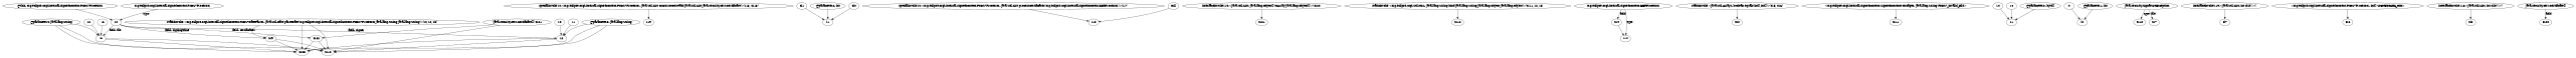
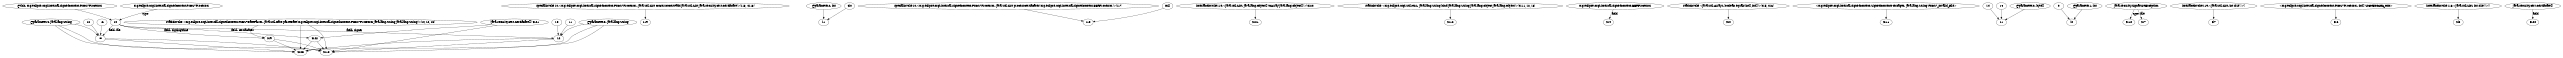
  digraph {
    n1 [label="@parameter4: java.lang.String"]
    n2 [label="$r23"]
    n3 [label="$r18"]
    n4 [label=r3]
    n5 [label="staticinvoke <org.eclipse.osgi.internal.signedcontent.PKCS7DateParser: java.util.Date parseDate(org.eclipse.osgi.internal.signedcontent.PKCS7Processor,java.lang.String,java.lang.String)>(r0, r2, r3)"]
    n6 [label="$r9"]
    n7 [label=r2]
    n8 [label="specialinvoke r0.<org.eclipse.osgi.internal.signedcontent.PKCS7Processor: java.util.List constructCertPath(java.util.List,java.security.cert.Certificate)>(r13, $r18)"]
    n9 [label=r19]
    n10 [label="(java.security.cert.Certificate[]) $r21"]
    n11 [label="$r22"]
    n12 [label="@this: org.eclipse.osgi.internal.signedcontent.PKCS7Processor"]
    n13 [label=r0]
-   n14 [label="$i1"]
    n15 [label=i1]
    n16 [label="specialinvoke r0.<org.eclipse.osgi.internal.signedcontent.PKCS7Processor: java.util.List processCertificates(org.eclipse.osgi.internal.signedcontent.BERProcessor)>(r17)"]
    n17 [label=r13]
    n18 [label=r6]
    n19 [label="interfaceinvoke r19.<java.util.List: java.lang.Object[] toArray(java.lang.Object[])>($r20)"]
    n20 [label="$r21"]
    n21 [label=r3]
    n22 [label="staticinvoke <org.eclipse.osgi.util.NLS: java.lang.String bind(java.lang.String,java.lang.Object,java.lang.Object)>($r11, r2, r3)"]
    n23 [label="$r12"]
    n24 [label="org.eclipse.osgi.internal.signedcontent.PKCS7Processor"]
    n25 [label="@parameter3: java.lang.String"]
    n26 [label="@parameter2: int"]
    n27 [label=null]
    n28 [label="$r4"]
-   n29 [label=r14]
    n30 [label="staticinvoke <java.util.Arrays: boolean equals(int[],int[])>($r5, $r6)"]
    n31 [label="$z0"]
    n32 [label="<org.eclipse.osgi.internal.signedcontent.SignedContentMessages: java.lang.String PKCS7_Invalid_File>"]
    n33 [label="$r11"]
    n34 [label=r4]
    n35 [label=r1]
    n36 [label=r4]
    n37 [label=0]
    n38 [label=i0]
    n39 [label="java.security.SignatureException"]
    n40 [label="$r10"]
    n41 [label="$r7"]
    n42 [label="@parameter0: byte[]"]
    n43 [label="interfaceinvoke r19.<java.util.List: int size()>()"]
    n44 [label="$i7"]
    n45 [label=r2]
    n46 [label="<org.eclipse.osgi.internal.signedcontent.PKCS7Processor: int[] SIGNEDDATA_OID>"]
    n47 [label="$r6"]
    n48 [label="org.eclipse.osgi.internal.signedcontent.BERProcessor"]
    n49 [label="@parameter1: int"]
    n50 [label=r1]
    n51 [label="interfaceinvoke r13.<java.util.List: int size()>()"]
    n52 [label="$i3"]
    n53 [label="java.security.cert.Certificate[]"]
    n54 [label="$r20"]
    n55 [label="$i0"]
    n1 -> n2
    n1 -> n3
    n1 -> n4
    n4 -> n2
    n4 -> n3
    n5 -> n2
    n5 -> n3
    n5 -> n6
    n6 -> n2
    n6 -> n3
    n7 -> n2
    n7 -> n3
    n8 -> n9
    n10 -> n3
    n10 -> n11
    n11 -> n2
    n11 -> n3
    n12 -> n13
    n13 -> n4 [label="field: file"]
    n13 -> n6 [label="field: signingTime"]
    n13 -> n7 [label="field: signer"]
    n13 -> n11 [label="field: certificates"]
-   n14 -> n15
    n16 -> n17
    n18 -> n4
    n19 -> n20
    n21 -> n7
    n22 -> n23
    n24 -> n13 [label=type]
    n25 -> n2
    n25 -> n3
    n25 -> n7
    n26 -> n15
    n27 -> n17
-   n28 -> n29
    n30 -> n31
    n32 -> n33
    n34 -> n35
    n36 -> n35
    n37 -> n38
    n39 -> n40 [label=type]
    n39 -> n41 [label=file]
    n42 -> n35
    n43 -> n44
    n45 -> n4
    n46 -> n47
    n48 -> n28 [label=field]
-   n48 -> n29 [label=type]
    n49 -> n38
    n50 -> n7
    n51 -> n52
    n53 -> n54 [label=field]
    n55 -> n15
  }
